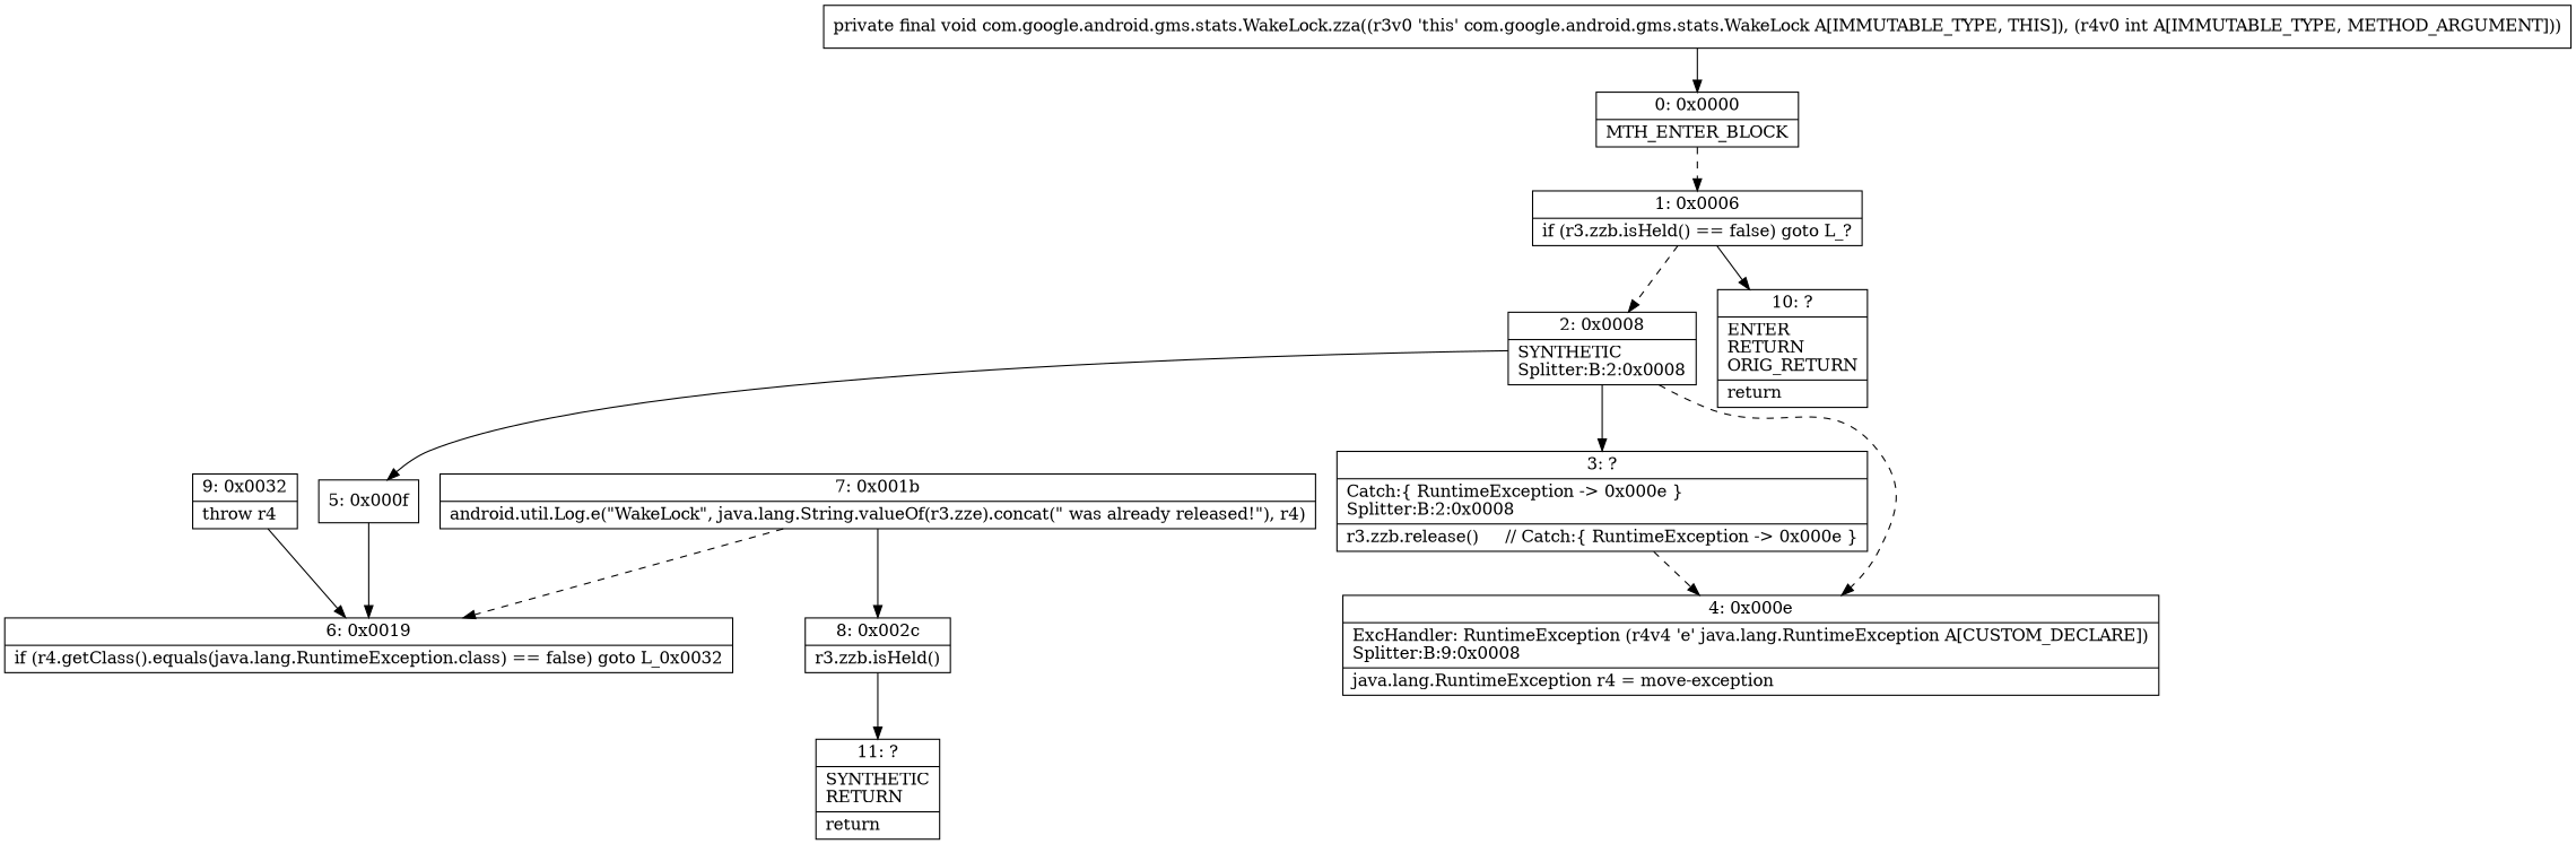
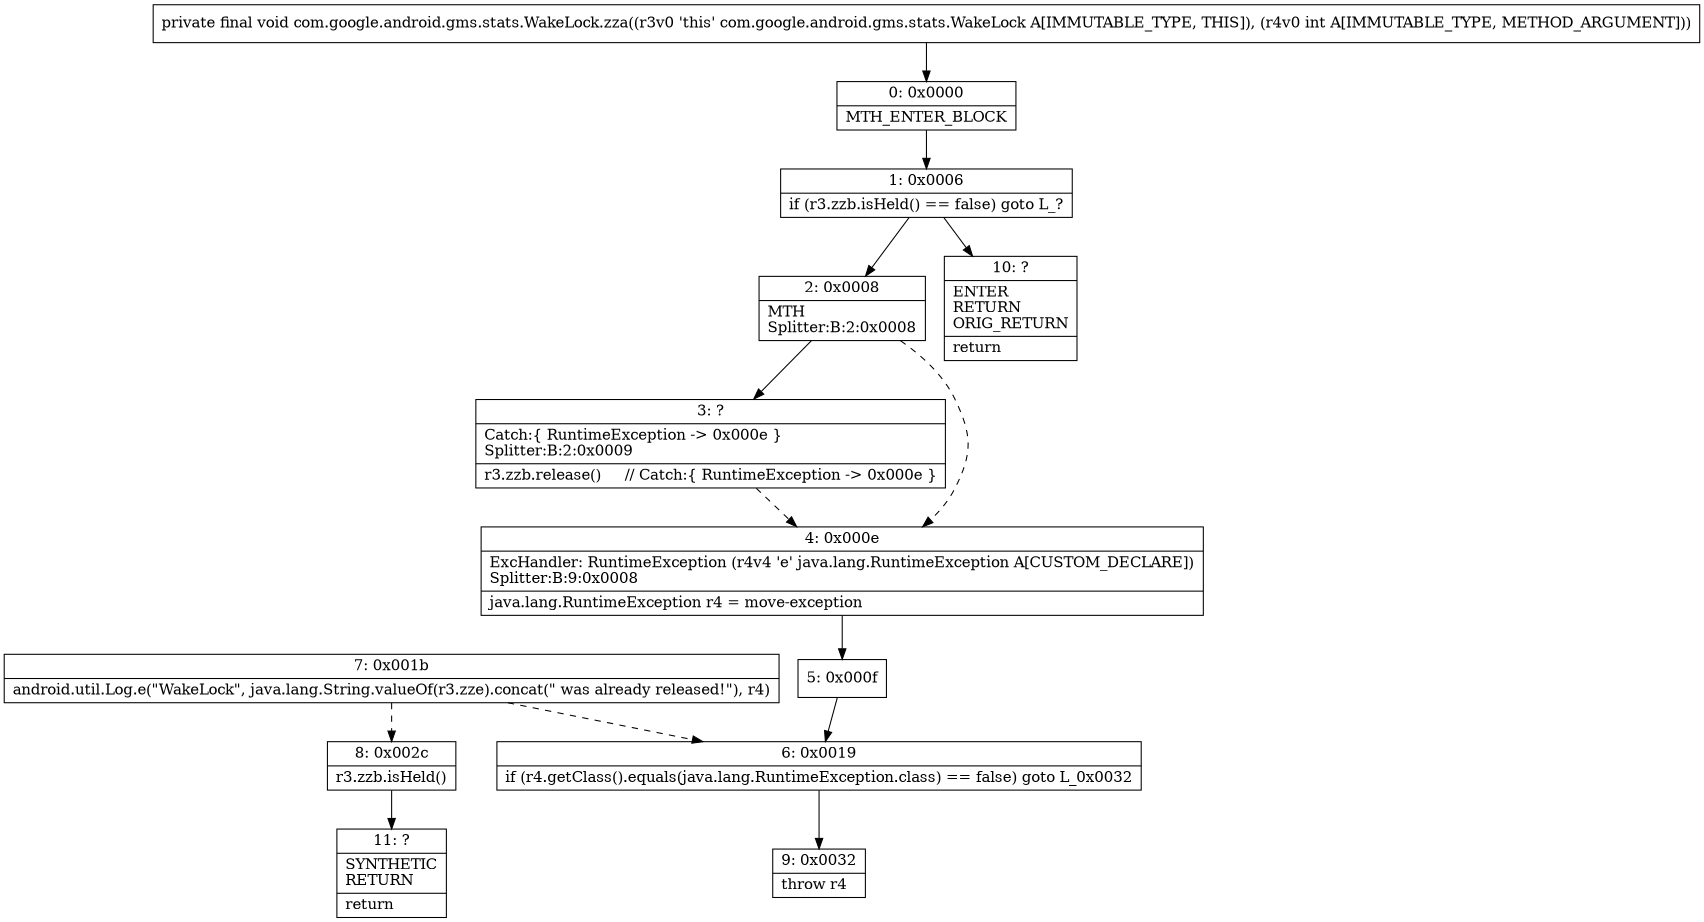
  digraph {
    node [shape=record]
    n1 [label="{0\:\ 0x0000|MTH_ENTER_BLOCK\l}"]
    n2 [label="{1\:\ 0x0006|if (r3.zzb.isHeld() == false) goto L_?\l}"]
-   n3 [label="{2\:\ 0x0008|SYNTHETIC\lSplitter:B:2:0x0008\l}"]
+   n3 [label="{2\:\ 0x0008|MTH\lSplitter:B:2:0x0008\l}"]
    n4 [label="{10\:\ ?|ENTER\lRETURN\lORIG_RETURN\l|return\l}"]
-   n5 [label="{3\:\ ?|Catch:\{ RuntimeException \-\> 0x000e \}\lSplitter:B:2:0x0008\l|r3.zzb.release()     \/\/ Catch:\{ RuntimeException \-\> 0x000e \}\l}"]
+   n5 [label="{3\:\ ?|Catch:\{ RuntimeException \-\> 0x000e \}\lSplitter:B:2:0x0009\l|r3.zzb.release()     \/\/ Catch:\{ RuntimeException \-\> 0x000e \}\l}"]
    n6 [label="{4\:\ 0x000e|ExcHandler: RuntimeException (r4v4 'e' java.lang.RuntimeException A[CUSTOM_DECLARE])\lSplitter:B:9:0x0008\l|java.lang.RuntimeException r4 = move\-exception\l}"]
    n7 [label="{5\:\ 0x000f}"]
    n8 [label="{8\:\ 0x002c|r3.zzb.isHeld()\l}"]
    n9 [label="{11\:\ ?|SYNTHETIC\lRETURN\l|return\l}"]
    n10 [label="{6\:\ 0x0019|if (r4.getClass().equals(java.lang.RuntimeException.class) == false) goto L_0x0032\l}"]
    n11 [label="{9\:\ 0x0032|throw r4\l}"]
    n12 [label="{7\:\ 0x001b|android.util.Log.e(\"WakeLock\", java.lang.String.valueOf(r3.zze).concat(\" was already released!\"), r4)\l}"]
    n13 [label="{private final void com.google.android.gms.stats.WakeLock.zza((r3v0 'this' com.google.android.gms.stats.WakeLock A[IMMUTABLE_TYPE, THIS]), (r4v0 int A[IMMUTABLE_TYPE, METHOD_ARGUMENT])) }"]
-   n1 -> n2 [style=dashed]
-   n2 -> n3 [style=dashed]
+   n1 -> n2
+   n2 -> n3 [style=solid]
    n2 -> n4
    n3 -> n5
    n3 -> n6 [style=dashed]
    n5 -> n6 [style=dashed]
-   n3 -> n7
+   n6 -> n7
    n7 -> n10
    n8 -> n9
-   n11 -> n10
-   n12 -> n8
+   n10 -> n11
+   n12 -> n8 [style=dashed]
    n12 -> n10 [style=dashed]
    n13 -> n1
  }
